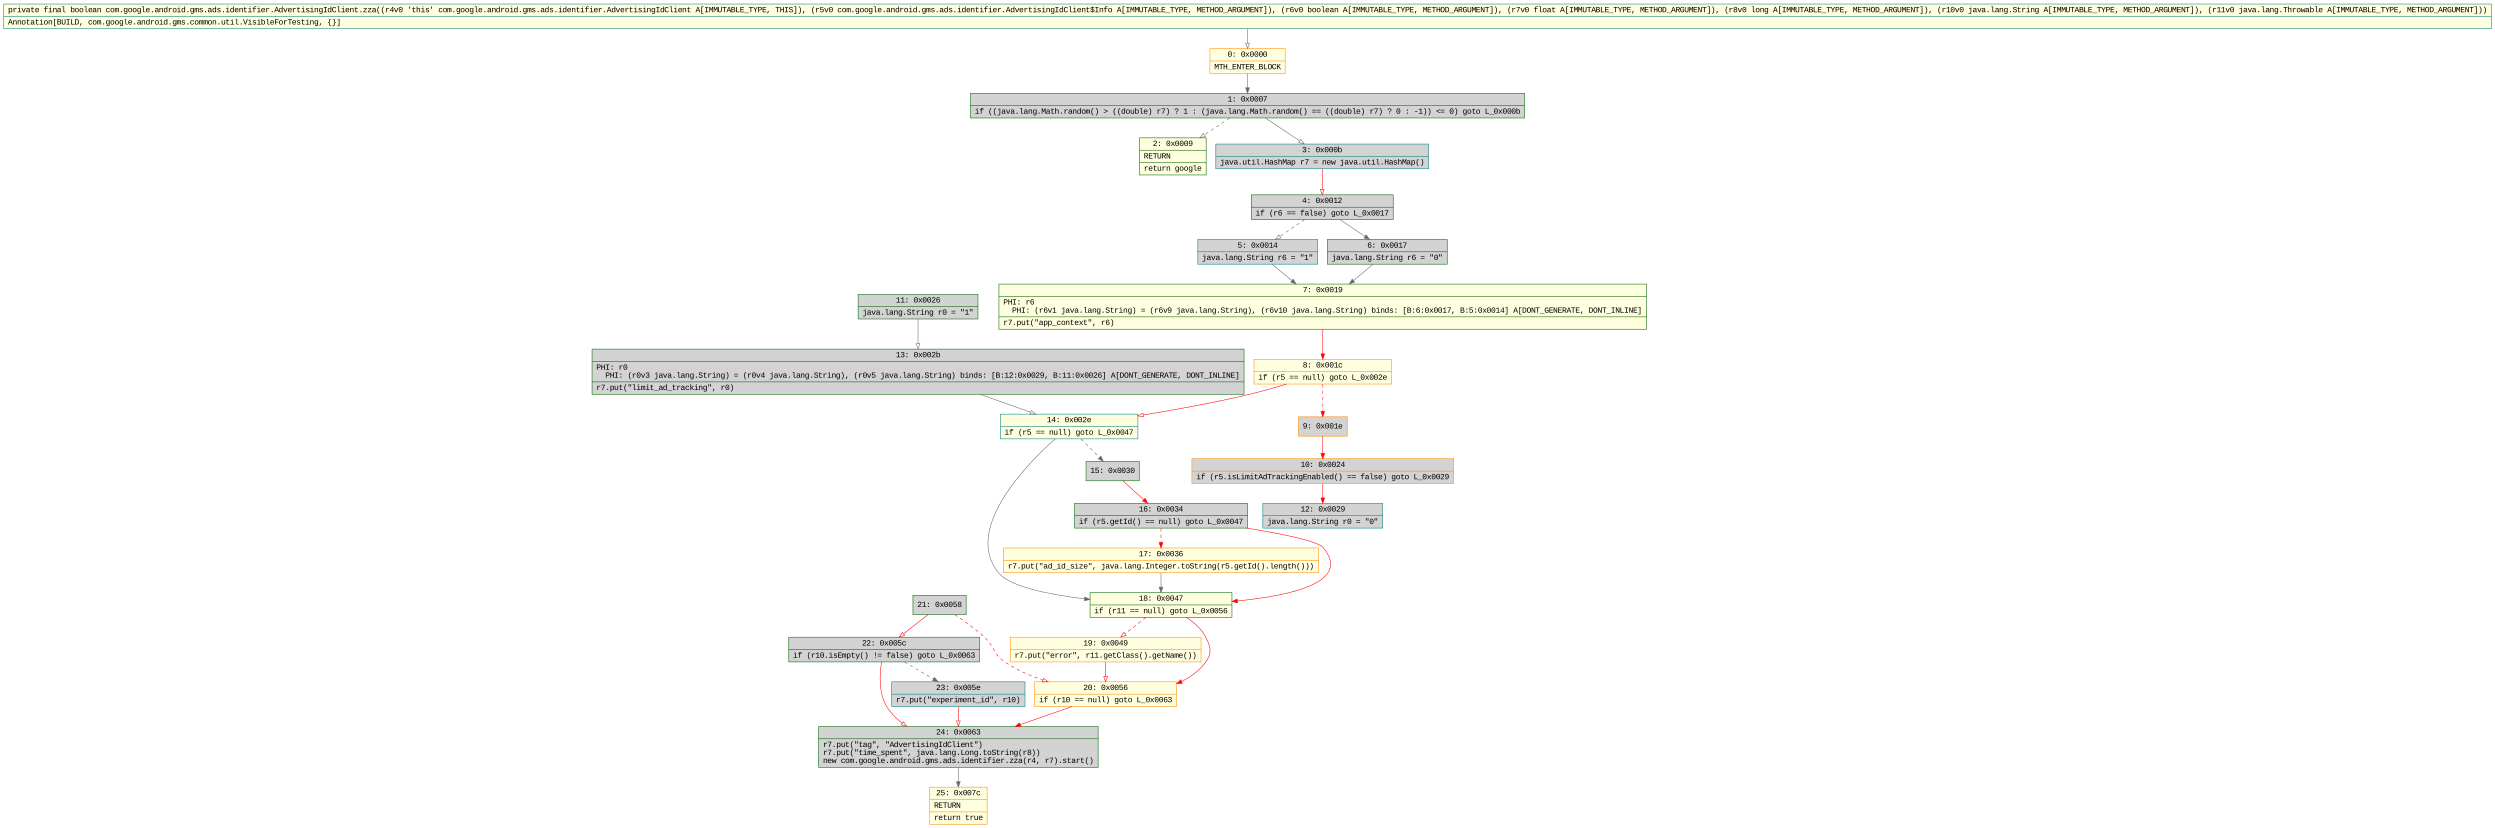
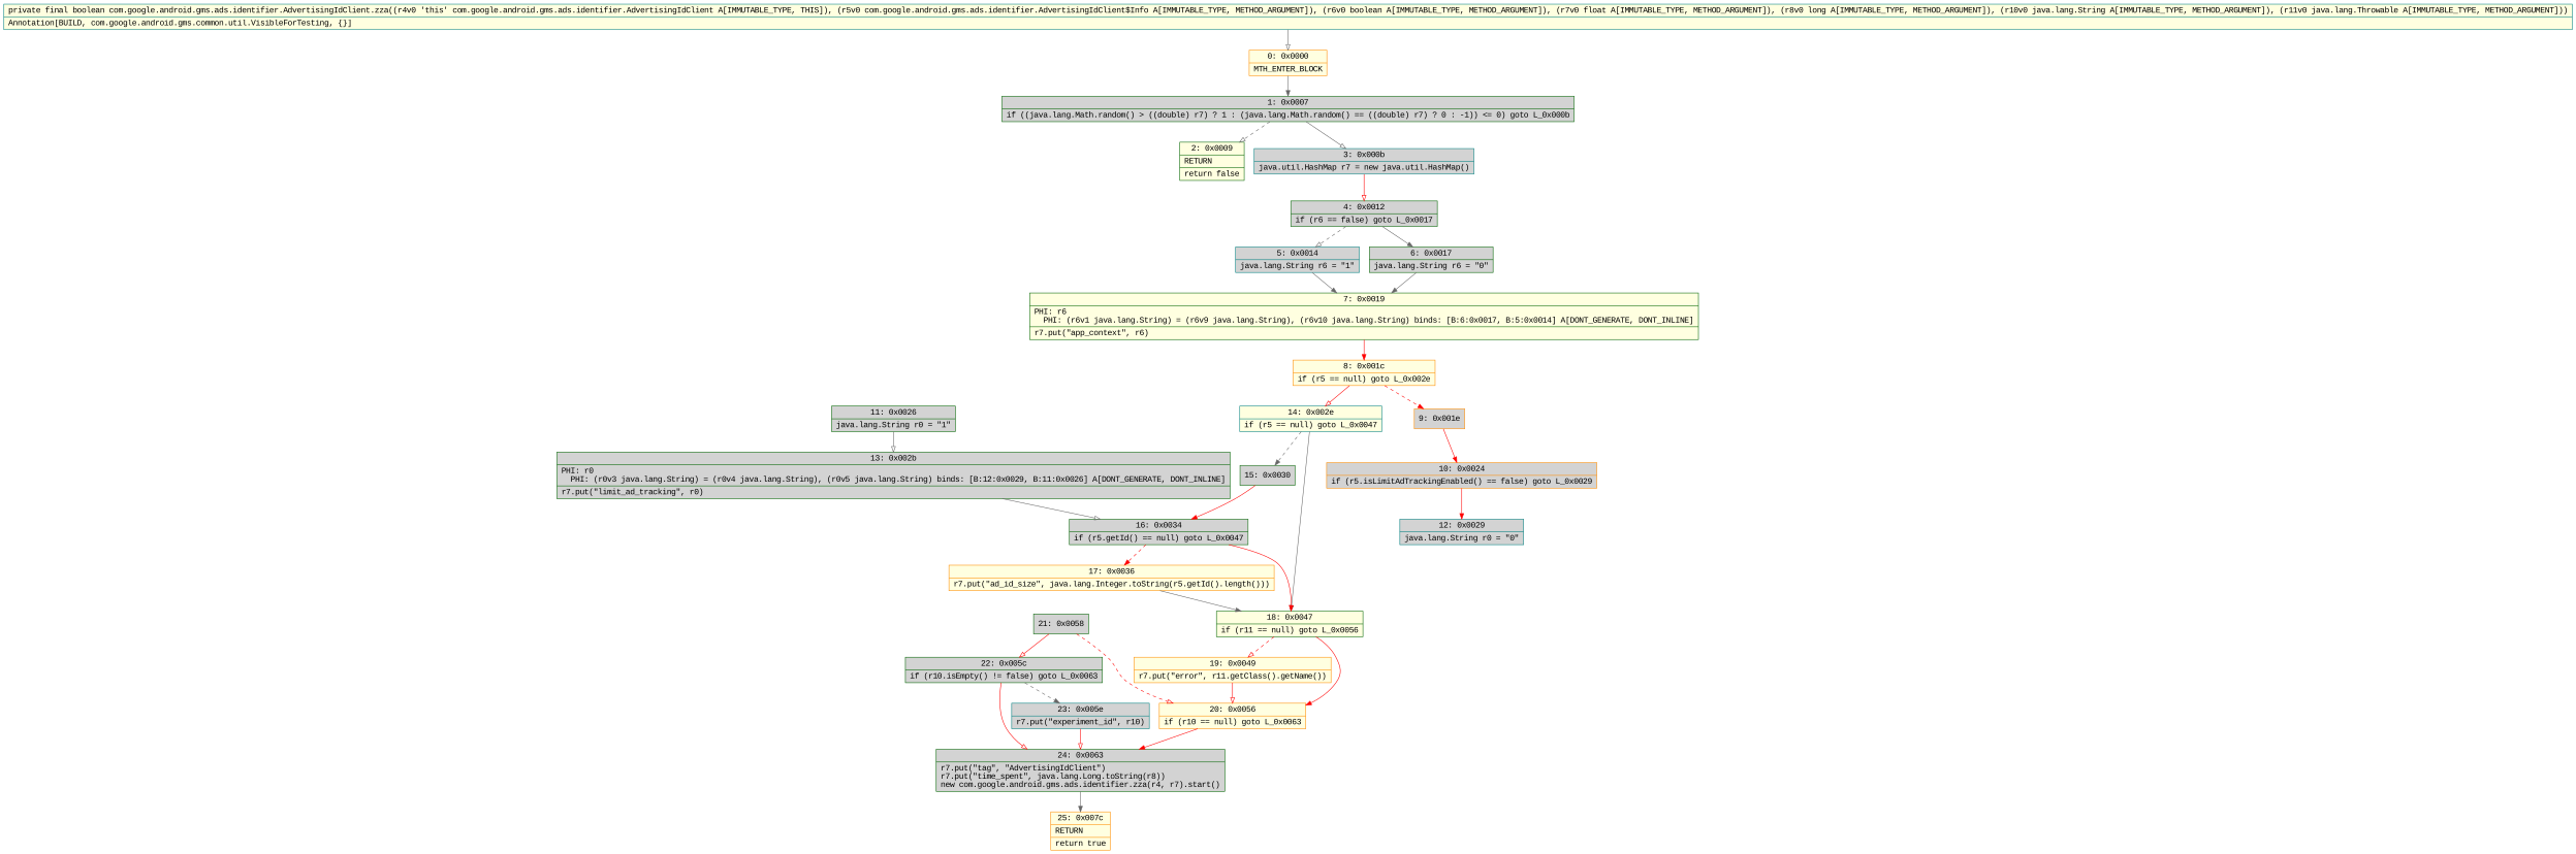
  digraph {
    fontname="Liberation Mono"
    node [color=darkgreen fillcolor=lightgrey fontname="Liberation Mono" shape=record style=filled]
    edge [arrowhead=normal color=red fontname="Liberation Mono"]
    n1 [color=darkorange fillcolor=lightyellow label="{0\:\ 0x0000|MTH_ENTER_BLOCK\l}"]
    n2 [label="{1\:\ 0x0007|if ((java.lang.Math.random() \> ((double) r7) ? 1 : (java.lang.Math.random() == ((double) r7) ? 0 : \-1)) \<= 0) goto L_0x000b\l}"]
-   n3 [fillcolor=lightyellow label="{2\:\ 0x0009|RETURN\l|return google\l}"]
+   n3 [fillcolor=lightyellow label="{2\:\ 0x0009|RETURN\l|return false\l}"]
    n4 [color=teal label="{3\:\ 0x000b|java.util.HashMap r7 = new java.util.HashMap()\l}"]
    n5 [label="{4\:\ 0x0012|if (r6 == false) goto L_0x0017\l}"]
    n6 [color=teal label="{5\:\ 0x0014|java.lang.String r6 = \"1\"\l}"]
    n7 [label="{6\:\ 0x0017|java.lang.String r6 = \"0\"\l}"]
    n8 [fillcolor=lightyellow label="{7\:\ 0x0019|PHI: r6 \l  PHI: (r6v1 java.lang.String) = (r6v9 java.lang.String), (r6v10 java.lang.String) binds: [B:6:0x0017, B:5:0x0014] A[DONT_GENERATE, DONT_INLINE]\l|r7.put(\"app_context\", r6)\l}"]
    n9 [color=darkorange fillcolor=lightyellow label="{8\:\ 0x001c|if (r5 == null) goto L_0x002e\l}"]
    n10 [color=darkorange label="{9\:\ 0x001e}"]
    n11 [color=teal fillcolor=lightyellow label="{14\:\ 0x002e|if (r5 == null) goto L_0x0047\l}"]
    n12 [color=darkorange label="{10\:\ 0x0024|if (r5.isLimitAdTrackingEnabled() == false) goto L_0x0029\l}"]
    n13 [label="{15\:\ 0x0030}"]
    n14 [fillcolor=lightyellow label="{18\:\ 0x0047|if (r11 == null) goto L_0x0056\l}"]
    n15 [color=teal label="{12\:\ 0x0029|java.lang.String r0 = \"0\"\l}"]
    n16 [label="{11\:\ 0x0026|java.lang.String r0 = \"1\"\l}"]
    n17 [label="{13\:\ 0x002b|PHI: r0 \l  PHI: (r0v3 java.lang.String) = (r0v4 java.lang.String), (r0v5 java.lang.String) binds: [B:12:0x0029, B:11:0x0026] A[DONT_GENERATE, DONT_INLINE]\l|r7.put(\"limit_ad_tracking\", r0)\l}"]
    n18 [label="{16\:\ 0x0034|if (r5.getId() == null) goto L_0x0047\l}"]
    n19 [color=darkorange fillcolor=lightyellow label="{19\:\ 0x0049|r7.put(\"error\", r11.getClass().getName())\l}"]
    n20 [color=darkorange fillcolor=lightyellow label="{20\:\ 0x0056|if (r10 == null) goto L_0x0063\l}"]
    n21 [color=darkorange fillcolor=lightyellow label="{17\:\ 0x0036|r7.put(\"ad_id_size\", java.lang.Integer.toString(r5.getId().length()))\l}"]
    n22 [label="{24\:\ 0x0063|r7.put(\"tag\", \"AdvertisingIdClient\")\lr7.put(\"time_spent\", java.lang.Long.toString(r8))\lnew com.google.android.gms.ads.identifier.zza(r4, r7).start()\l}"]
    n23 [label="{21\:\ 0x0058}"]
    n24 [label="{22\:\ 0x005c|if (r10.isEmpty() != false) goto L_0x0063\l}"]
    n25 [color=darkorange fillcolor=lightyellow label="{25\:\ 0x007c|RETURN\l|return true\l}"]
    n26 [color=teal label="{23\:\ 0x005e|r7.put(\"experiment_id\", r10)\l}"]
    n27 [color=teal fillcolor=lightyellow label="{private final boolean com.google.android.gms.ads.identifier.AdvertisingIdClient.zza((r4v0 'this' com.google.android.gms.ads.identifier.AdvertisingIdClient A[IMMUTABLE_TYPE, THIS]), (r5v0 com.google.android.gms.ads.identifier.AdvertisingIdClient$Info A[IMMUTABLE_TYPE, METHOD_ARGUMENT]), (r6v0 boolean A[IMMUTABLE_TYPE, METHOD_ARGUMENT]), (r7v0 float A[IMMUTABLE_TYPE, METHOD_ARGUMENT]), (r8v0 long A[IMMUTABLE_TYPE, METHOD_ARGUMENT]), (r10v0 java.lang.String A[IMMUTABLE_TYPE, METHOD_ARGUMENT]), (r11v0 java.lang.Throwable A[IMMUTABLE_TYPE, METHOD_ARGUMENT]))  | Annotation[BUILD, com.google.android.gms.common.util.VisibleForTesting, \{\}]\l}"]
    n1 -> n2 [color=gray40]
    n2 -> n3 [arrowhead=onormal color=gray40 style=dashed]
    n2 -> n4 [arrowhead=onormal color=gray40]
    n4 -> n5 [arrowhead=onormal]
    n5 -> n6 [arrowhead=onormal color=gray40 style=dashed]
    n5 -> n7 [color=gray40]
    n6 -> n8 [color=gray40]
    n7 -> n8 [color=gray40]
    n8 -> n9
    n9 -> n10 [style=dashed]
    n9 -> n11 [arrowhead=onormal]
    n10 -> n12
    n11 -> n13 [color=gray40 style=dashed]
    n11 -> n14 [color=gray40]
    n12 -> n15
    n13 -> n18
    n14 -> n19 [arrowhead=onormal style=dashed]
    n14 -> n20
    n16 -> n17 [arrowhead=onormal color=gray40]
-   n17 -> n11 [arrowhead=onormal color=gray40]
+   n17 -> n18 [arrowhead=onormal color=gray40]
    n18 -> n14
    n18 -> n21 [style=dashed]
    n19 -> n20 [arrowhead=onormal]
    n20 -> n22
    n21 -> n14 [color=gray40]
    n22 -> n25 [color=gray40]
    n23 -> n20 [arrowhead=onormal style=dashed]
    n23 -> n24 [arrowhead=onormal]
    n24 -> n22 [arrowhead=onormal]
    n24 -> n26 [color=gray40 style=dashed]
    n26 -> n22 [arrowhead=onormal]
    n27 -> n1 [arrowhead=onormal color=gray40]
  }
